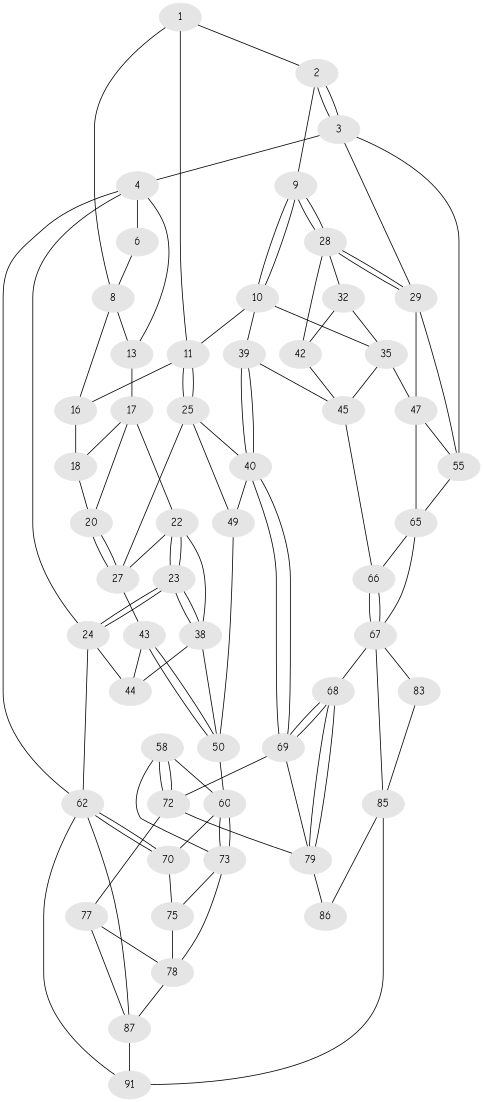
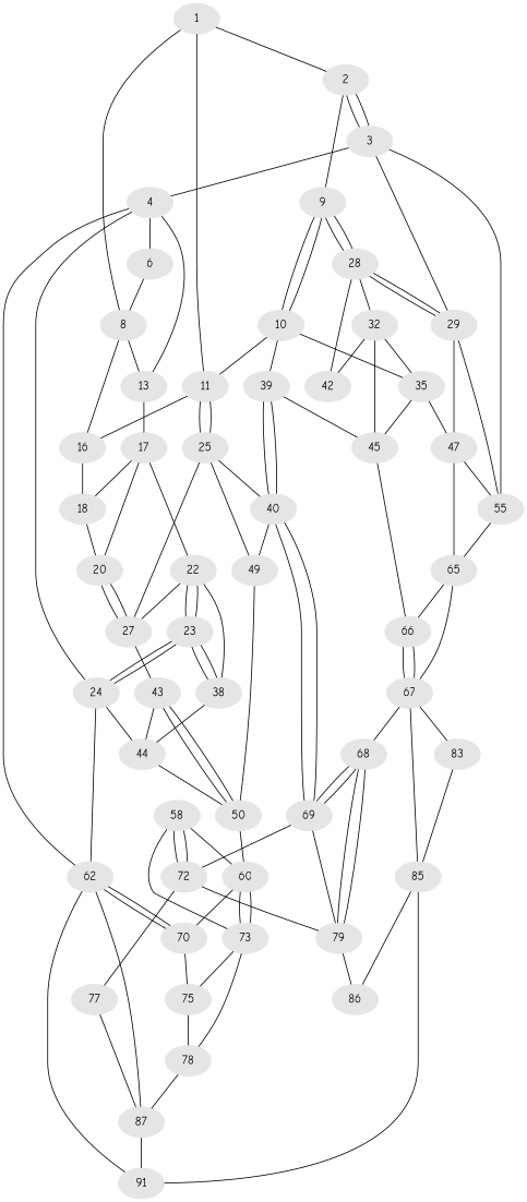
  graph {
    fontname="Comic Neue"
    node [color=gray90 fontname="Comic Neue" style=filled]
    edge [fontname="Comic Neue"]
    1 [super="+7"]
    2
    8 [super="+15"]
    11 [super="+12"]
    3
    9
    13 [super="+14"]
    16
    25 [super="+26"]
    4 [super="+5"]
    29 [super="+46"]
    55 [super="+56"]
    10 [super="+34"]
    28 [super="+33"]
    6
    24 [super="+52"]
    62 [super="+63"]
    47 [super="+64"]
    65 [super="+82"]
    17 [super="+21"]
    44 [super="+51"]
    91
    70
    87 [super="+89"]
    18 [super="+19"]
    35 [super="+37"]
    39
    32 [super="+36"]
    42 [super="+48"]
    45 [super="+54"]
    40 [super="+41"]
    27 [super="+30"]
    49 [super="+57"]
    20
    22 [super="+31"]
    23
    38
    43
    50 [super="+53"]
    69 [super="+71"]
    66
    72 [super="+76"]
    79 [super="+81"]
    60 [super="+61"]
    67 [super="+84"]
    58 [super="+59"]
    73 [super="+75"]
    77 [super="+88"]
    n49 [label=75]
    78 [super="+80"]
    85 [super="+90"]
    83
    68
    86
    1 -- 2
    1 -- 8
    1 -- 11
    2 -- 3
    2 -- 3
    2 -- 9
    8 -- 13
    8 -- 16
    11 -- 16
    11 -- 25
    11 -- 25
    3 -- 4
    3 -- 29
    3 -- 55
    9 -- 10
    9 -- 10
    9 -- 28
    9 -- 28
    13 -- 17
    16 -- 18
    25 -- 40
    25 -- 27
    25 -- 49
    4 -- 13
    4 -- 6
    4 -- 24
    4 -- 62
    29 -- 55
    29 -- 47
    55 -- 65
    10 -- 11
    10 -- 35
    10 -- 39
    28 -- 29
    28 -- 29
    28 -- 32
    28 -- 42
    6 -- 8
    24 -- 62
    24 -- 44
    62 -- 91
    62 -- 70
    62 -- 70
    62 -- 87
    47 -- 55
    47 -- 65
    65 -- 66
    65 -- 67
    17 -- 18
    17 -- 20
    17 -- 22
-   38 -- 50
+   44 -- 50
    70 -- n49
    87 -- 91
    18 -- 20
    35 -- 47
    35 -- 45
    39 -- 45
    39 -- 40
    39 -- 40
    32 -- 35
    32 -- 42
-   42 -- 45
+   32 -- 45
    45 -- 66
    40 -- 49
    40 -- 69
    40 -- 69
    27 -- 43
    49 -- 50
    20 -- 27
    20 -- 27
    22 -- 27
    22 -- 23
    22 -- 23
    22 -- 38
    23 -- 24
    23 -- 24
    23 -- 38
    23 -- 38
    38 -- 44
    43 -- 44
    43 -- 50
    43 -- 50
    50 -- 60
    69 -- 72
    69 -- 79
    66 -- 67
    66 -- 67
    72 -- 79
    72 -- 77
    79 -- 86
    60 -- 70
    60 -- 73
    60 -- 73
    67 -- 85
    67 -- 83
    67 -- 68
    58 -- 72
    58 -- 72
    58 -- 60
    58 -- 73
    73 -- n49
    73 -- 78
    77 -- 87
-   77 -- 78
    n49 -- 78
    78 -- 87
    85 -- 91
    85 -- 86
    83 -- 85
    68 -- 69
    68 -- 69
    68 -- 79
    68 -- 79
  }
